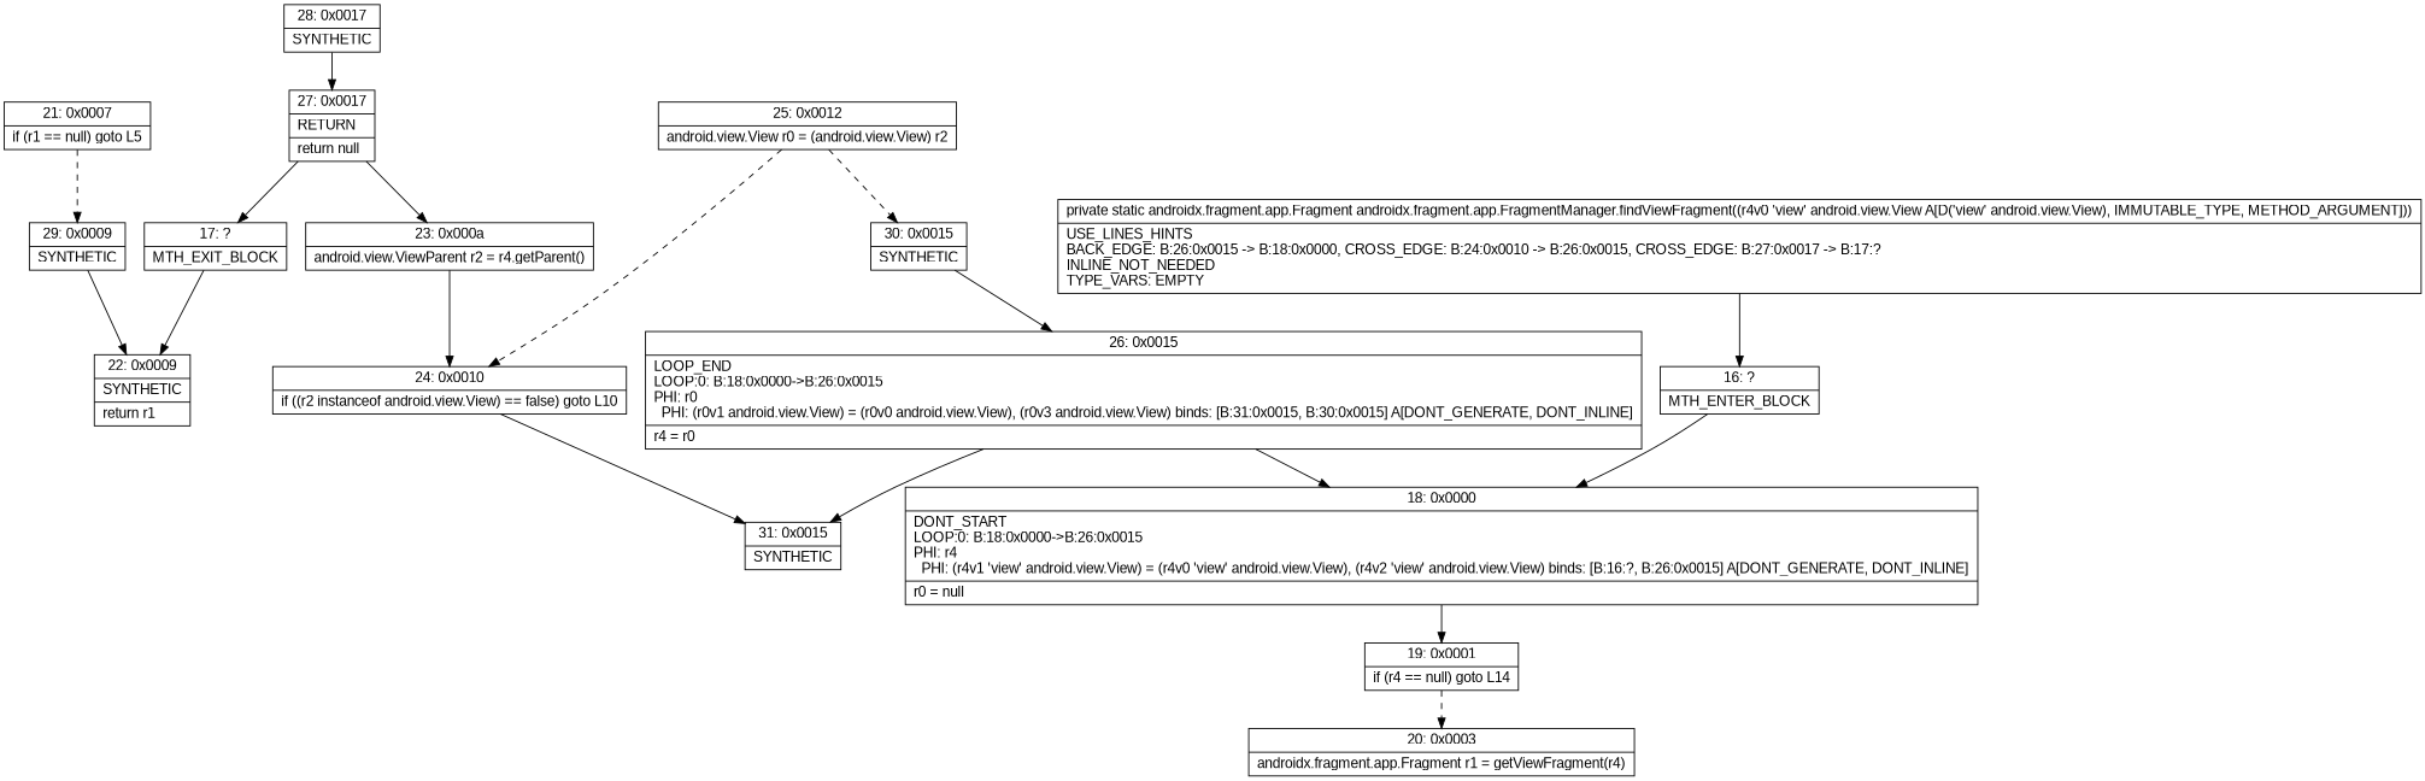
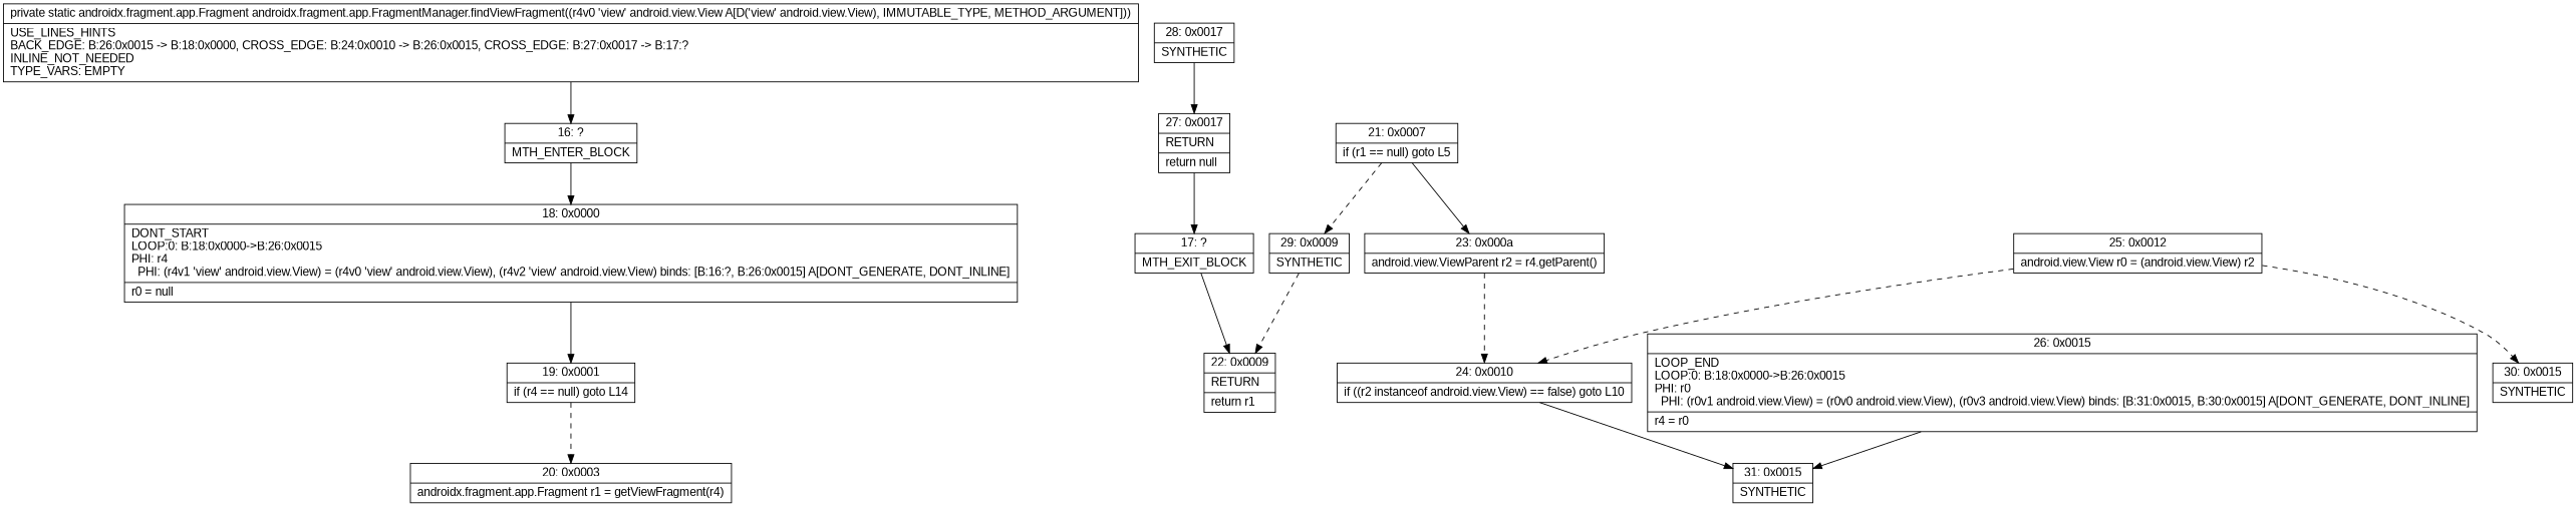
  digraph {
    fontname="Liberation Sans"
    node [fontname="Liberation Sans" shape=record]
    edge [fontname="Liberation Sans"]
    n1 [label="{16\:\ ?|MTH_ENTER_BLOCK\l}"]
    n2 [label="{18\:\ 0x0000|DONT_START\lLOOP:0: B:18:0x0000\-\>B:26:0x0015\lPHI: r4 \l  PHI: (r4v1 'view' android.view.View) = (r4v0 'view' android.view.View), (r4v2 'view' android.view.View) binds: [B:16:?, B:26:0x0015] A[DONT_GENERATE, DONT_INLINE]\l|r0 = null\l}"]
    n3 [label="{19\:\ 0x0001|if (r4 == null) goto L14\l}"]
    n4 [label="{20\:\ 0x0003|androidx.fragment.app.Fragment r1 = getViewFragment(r4)\l}"]
    n5 [label="{28\:\ 0x0017|SYNTHETIC\l}"]
    n6 [label="{27\:\ 0x0017|RETURN\l|return null\l}"]
    n7 [label="{21\:\ 0x0007|if (r1 == null) goto L5\l}"]
    n8 [label="{23\:\ 0x000a|android.view.ViewParent r2 = r4.getParent()\l}"]
    n9 [label="{29\:\ 0x0009|SYNTHETIC\l}"]
    n10 [label="{24\:\ 0x0010|if ((r2 instanceof android.view.View) == false) goto L10\l}"]
-   n11 [label="{22\:\ 0x0009|SYNTHETIC\l|return r1\l}"]
+   n11 [label="{22\:\ 0x0009|RETURN\l|return r1\l}"]
    n12 [label="{31\:\ 0x0015|SYNTHETIC\l}"]
    n13 [label="{25\:\ 0x0012|android.view.View r0 = (android.view.View) r2\l}"]
    n14 [label="{30\:\ 0x0015|SYNTHETIC\l}"]
    n15 [label="{26\:\ 0x0015|LOOP_END\lLOOP:0: B:18:0x0000\-\>B:26:0x0015\lPHI: r0 \l  PHI: (r0v1 android.view.View) = (r0v0 android.view.View), (r0v3 android.view.View) binds: [B:31:0x0015, B:30:0x0015] A[DONT_GENERATE, DONT_INLINE]\l|r4 = r0\l}"]
    n16 [label="{17\:\ ?|MTH_EXIT_BLOCK\l}"]
    n17 [label="{private static androidx.fragment.app.Fragment androidx.fragment.app.FragmentManager.findViewFragment((r4v0 'view' android.view.View A[D('view' android.view.View), IMMUTABLE_TYPE, METHOD_ARGUMENT]))  | USE_LINES_HINTS\lBACK_EDGE: B:26:0x0015 \-\> B:18:0x0000, CROSS_EDGE: B:24:0x0010 \-\> B:26:0x0015, CROSS_EDGE: B:27:0x0017 \-\> B:17:?\lINLINE_NOT_NEEDED\lTYPE_VARS: EMPTY\l}"]
    n1 -> n2
    n2 -> n3
    n3 -> n4 [style=dashed]
    n5 -> n6
    n6 -> n16
-   n6 -> n8
+   n7 -> n8
    n7 -> n9 [style=dashed]
-   n8 -> n10
-   n9 -> n11
+   n8 -> n10 [style=dashed]
+   n9 -> n11 [style=dashed]
    n10 -> n12
    n13 -> n10 [style=dashed]
    n13 -> n14 [style=dashed]
-   n14 -> n15
-   n15 -> n2
    n15 -> n12
    n16 -> n11
    n17 -> n1
  }
